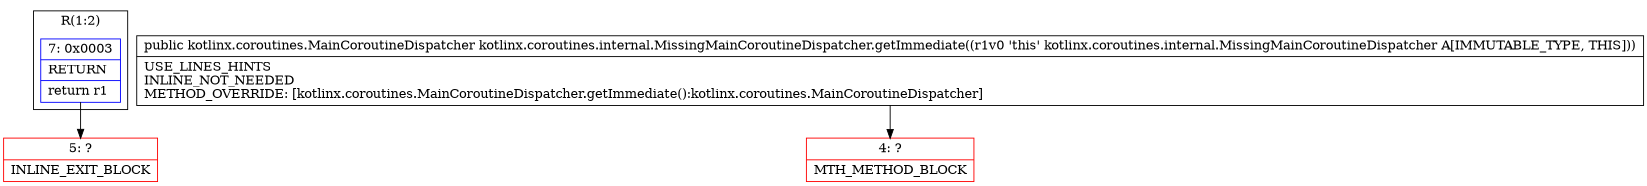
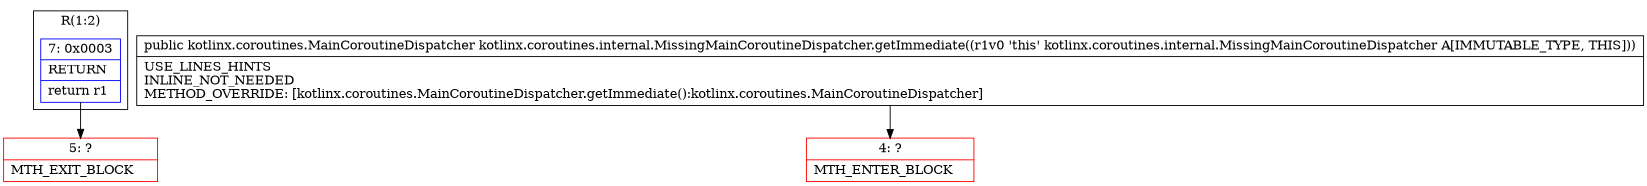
  digraph {
    node [color=red shape=record]
    n1 [color=blue label="{7\:\ 0x0003|RETURN\l|return r1\l}"]
-   n2 [label="{5\:\ ?|INLINE_EXIT_BLOCK\l}"]
-   n3 [label="{4\:\ ?|MTH_METHOD_BLOCK\l}"]
+   n2 [label="{5\:\ ?|MTH_EXIT_BLOCK\l}"]
+   n3 [label="{4\:\ ?|MTH_ENTER_BLOCK\l}"]
    n4 [label="{public kotlinx.coroutines.MainCoroutineDispatcher kotlinx.coroutines.internal.MissingMainCoroutineDispatcher.getImmediate((r1v0 'this' kotlinx.coroutines.internal.MissingMainCoroutineDispatcher A[IMMUTABLE_TYPE, THIS]))  | USE_LINES_HINTS\lINLINE_NOT_NEEDED\lMETHOD_OVERRIDE: [kotlinx.coroutines.MainCoroutineDispatcher.getImmediate():kotlinx.coroutines.MainCoroutineDispatcher]\l}" color=""]
    subgraph cluster_1 {
      label="R(1:2)"
      n1
    }
    n1 -> n2
    n4 -> n3
  }
